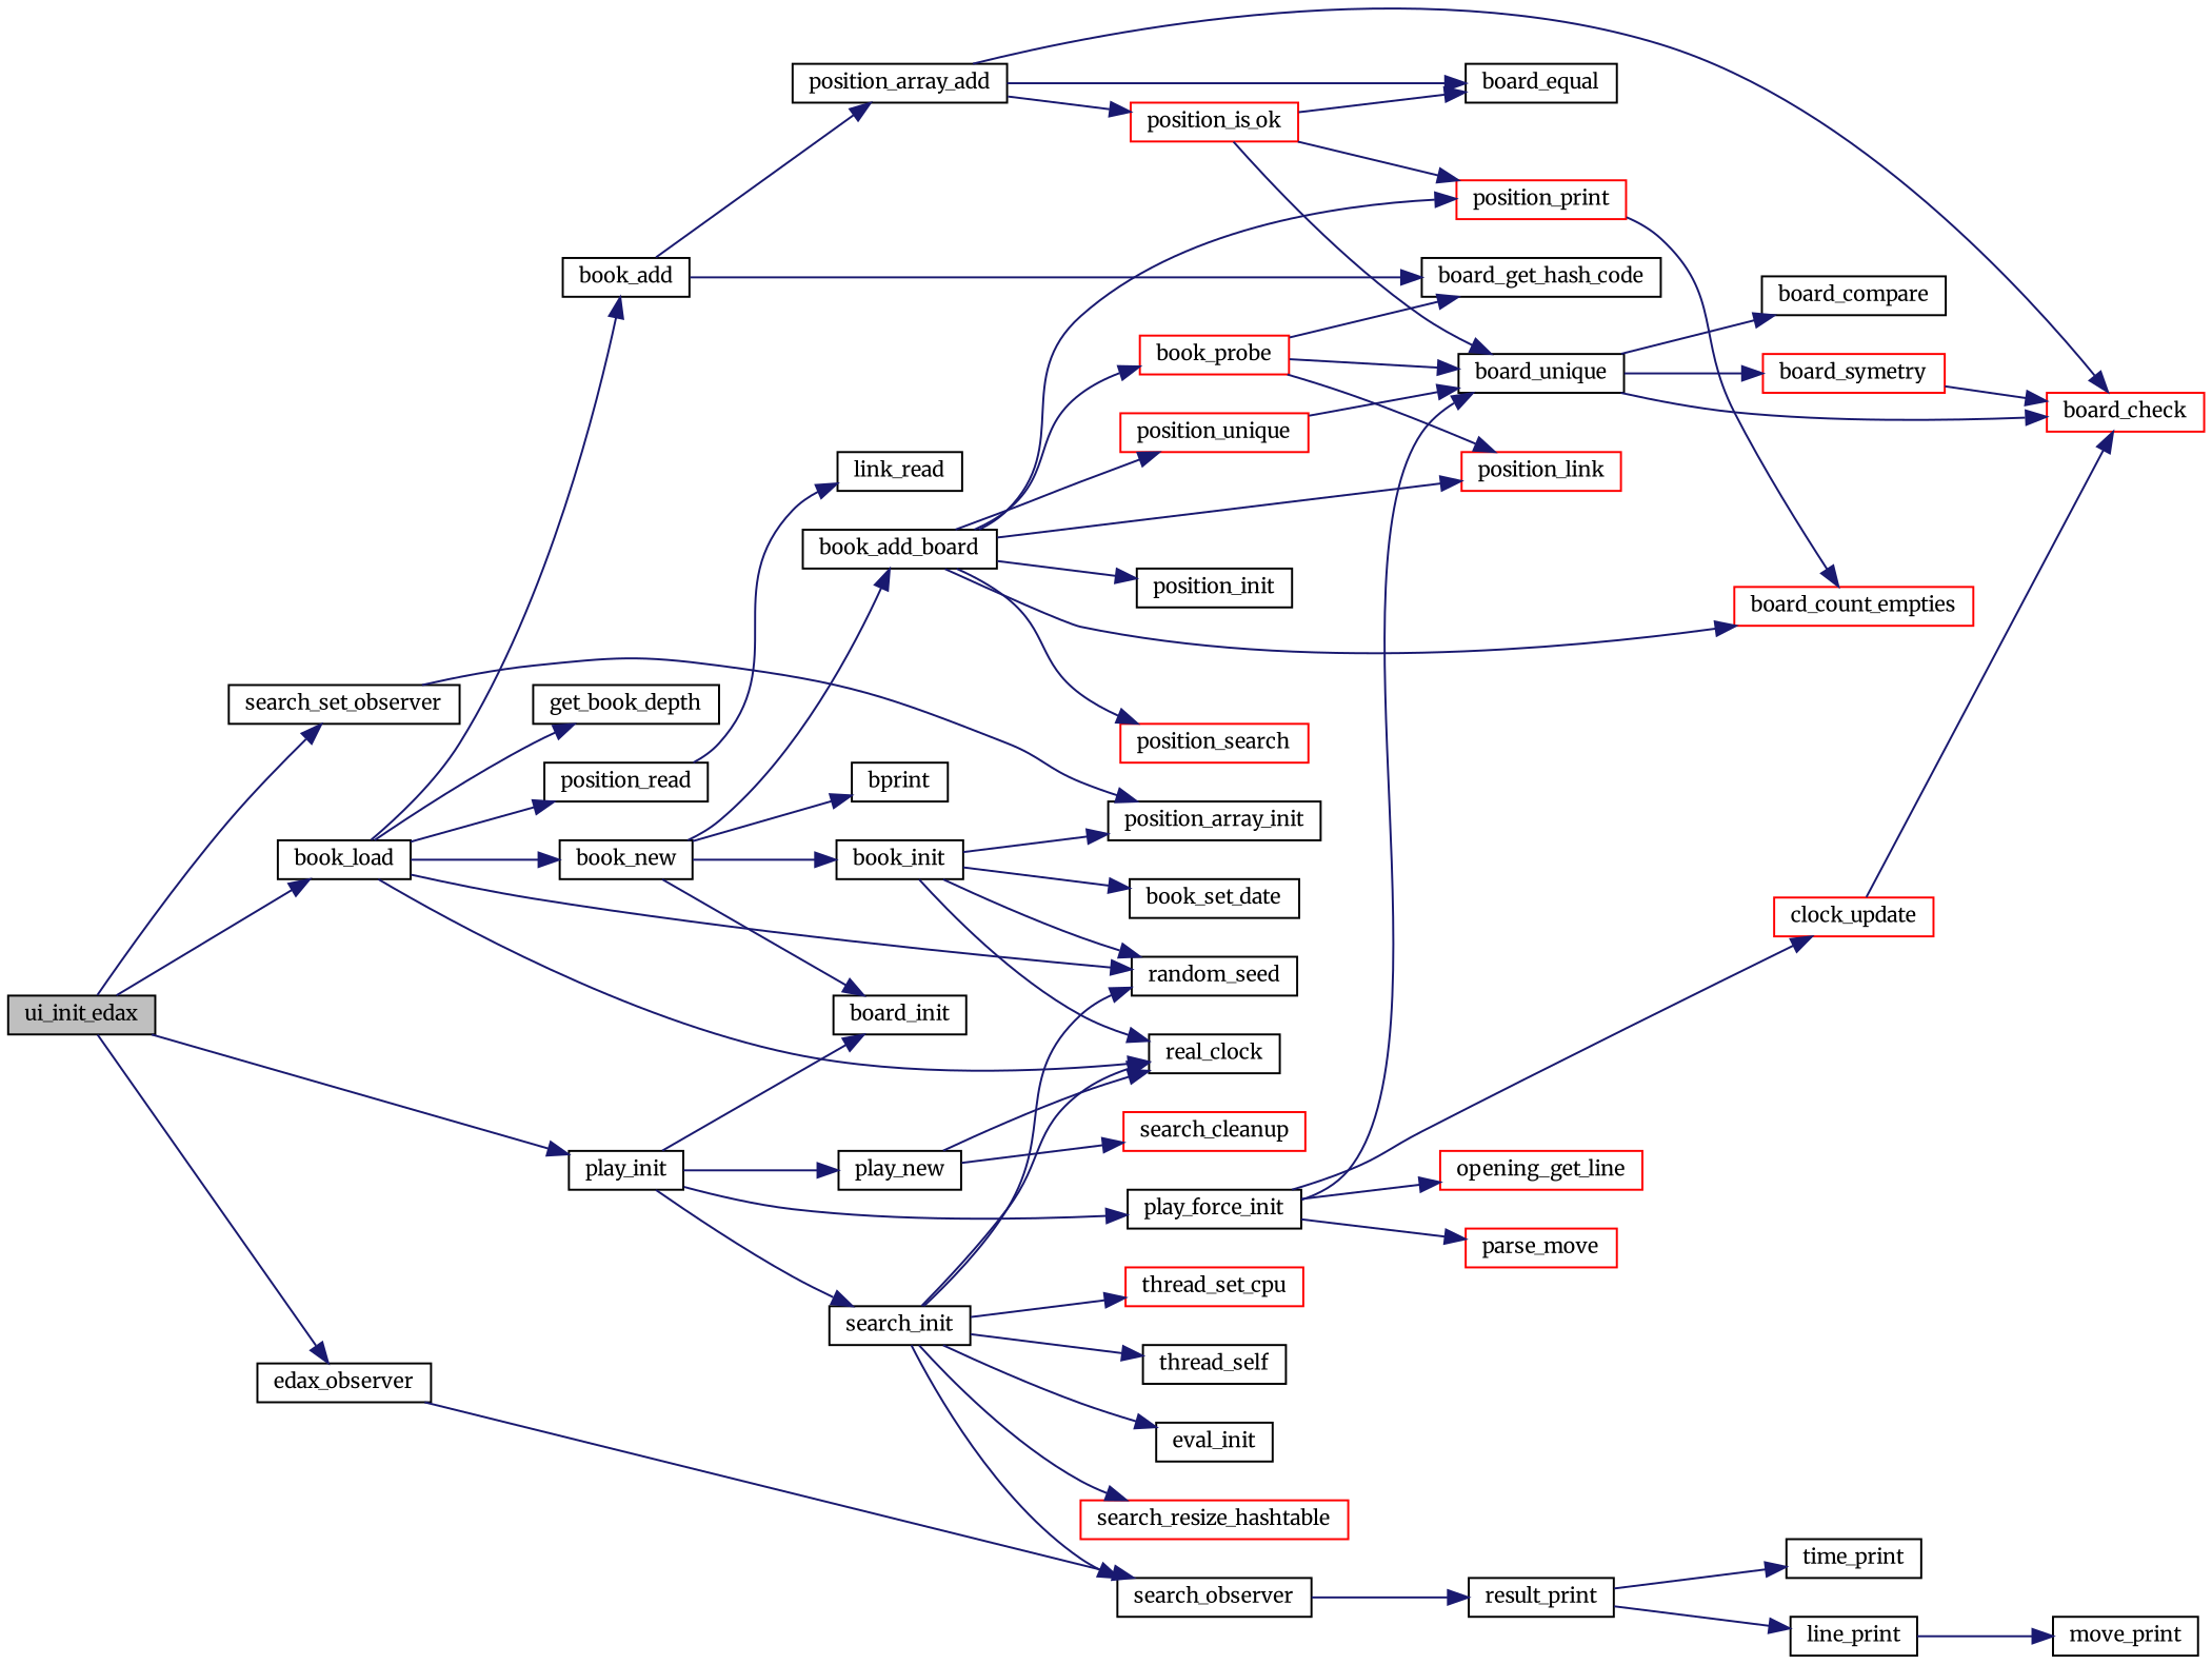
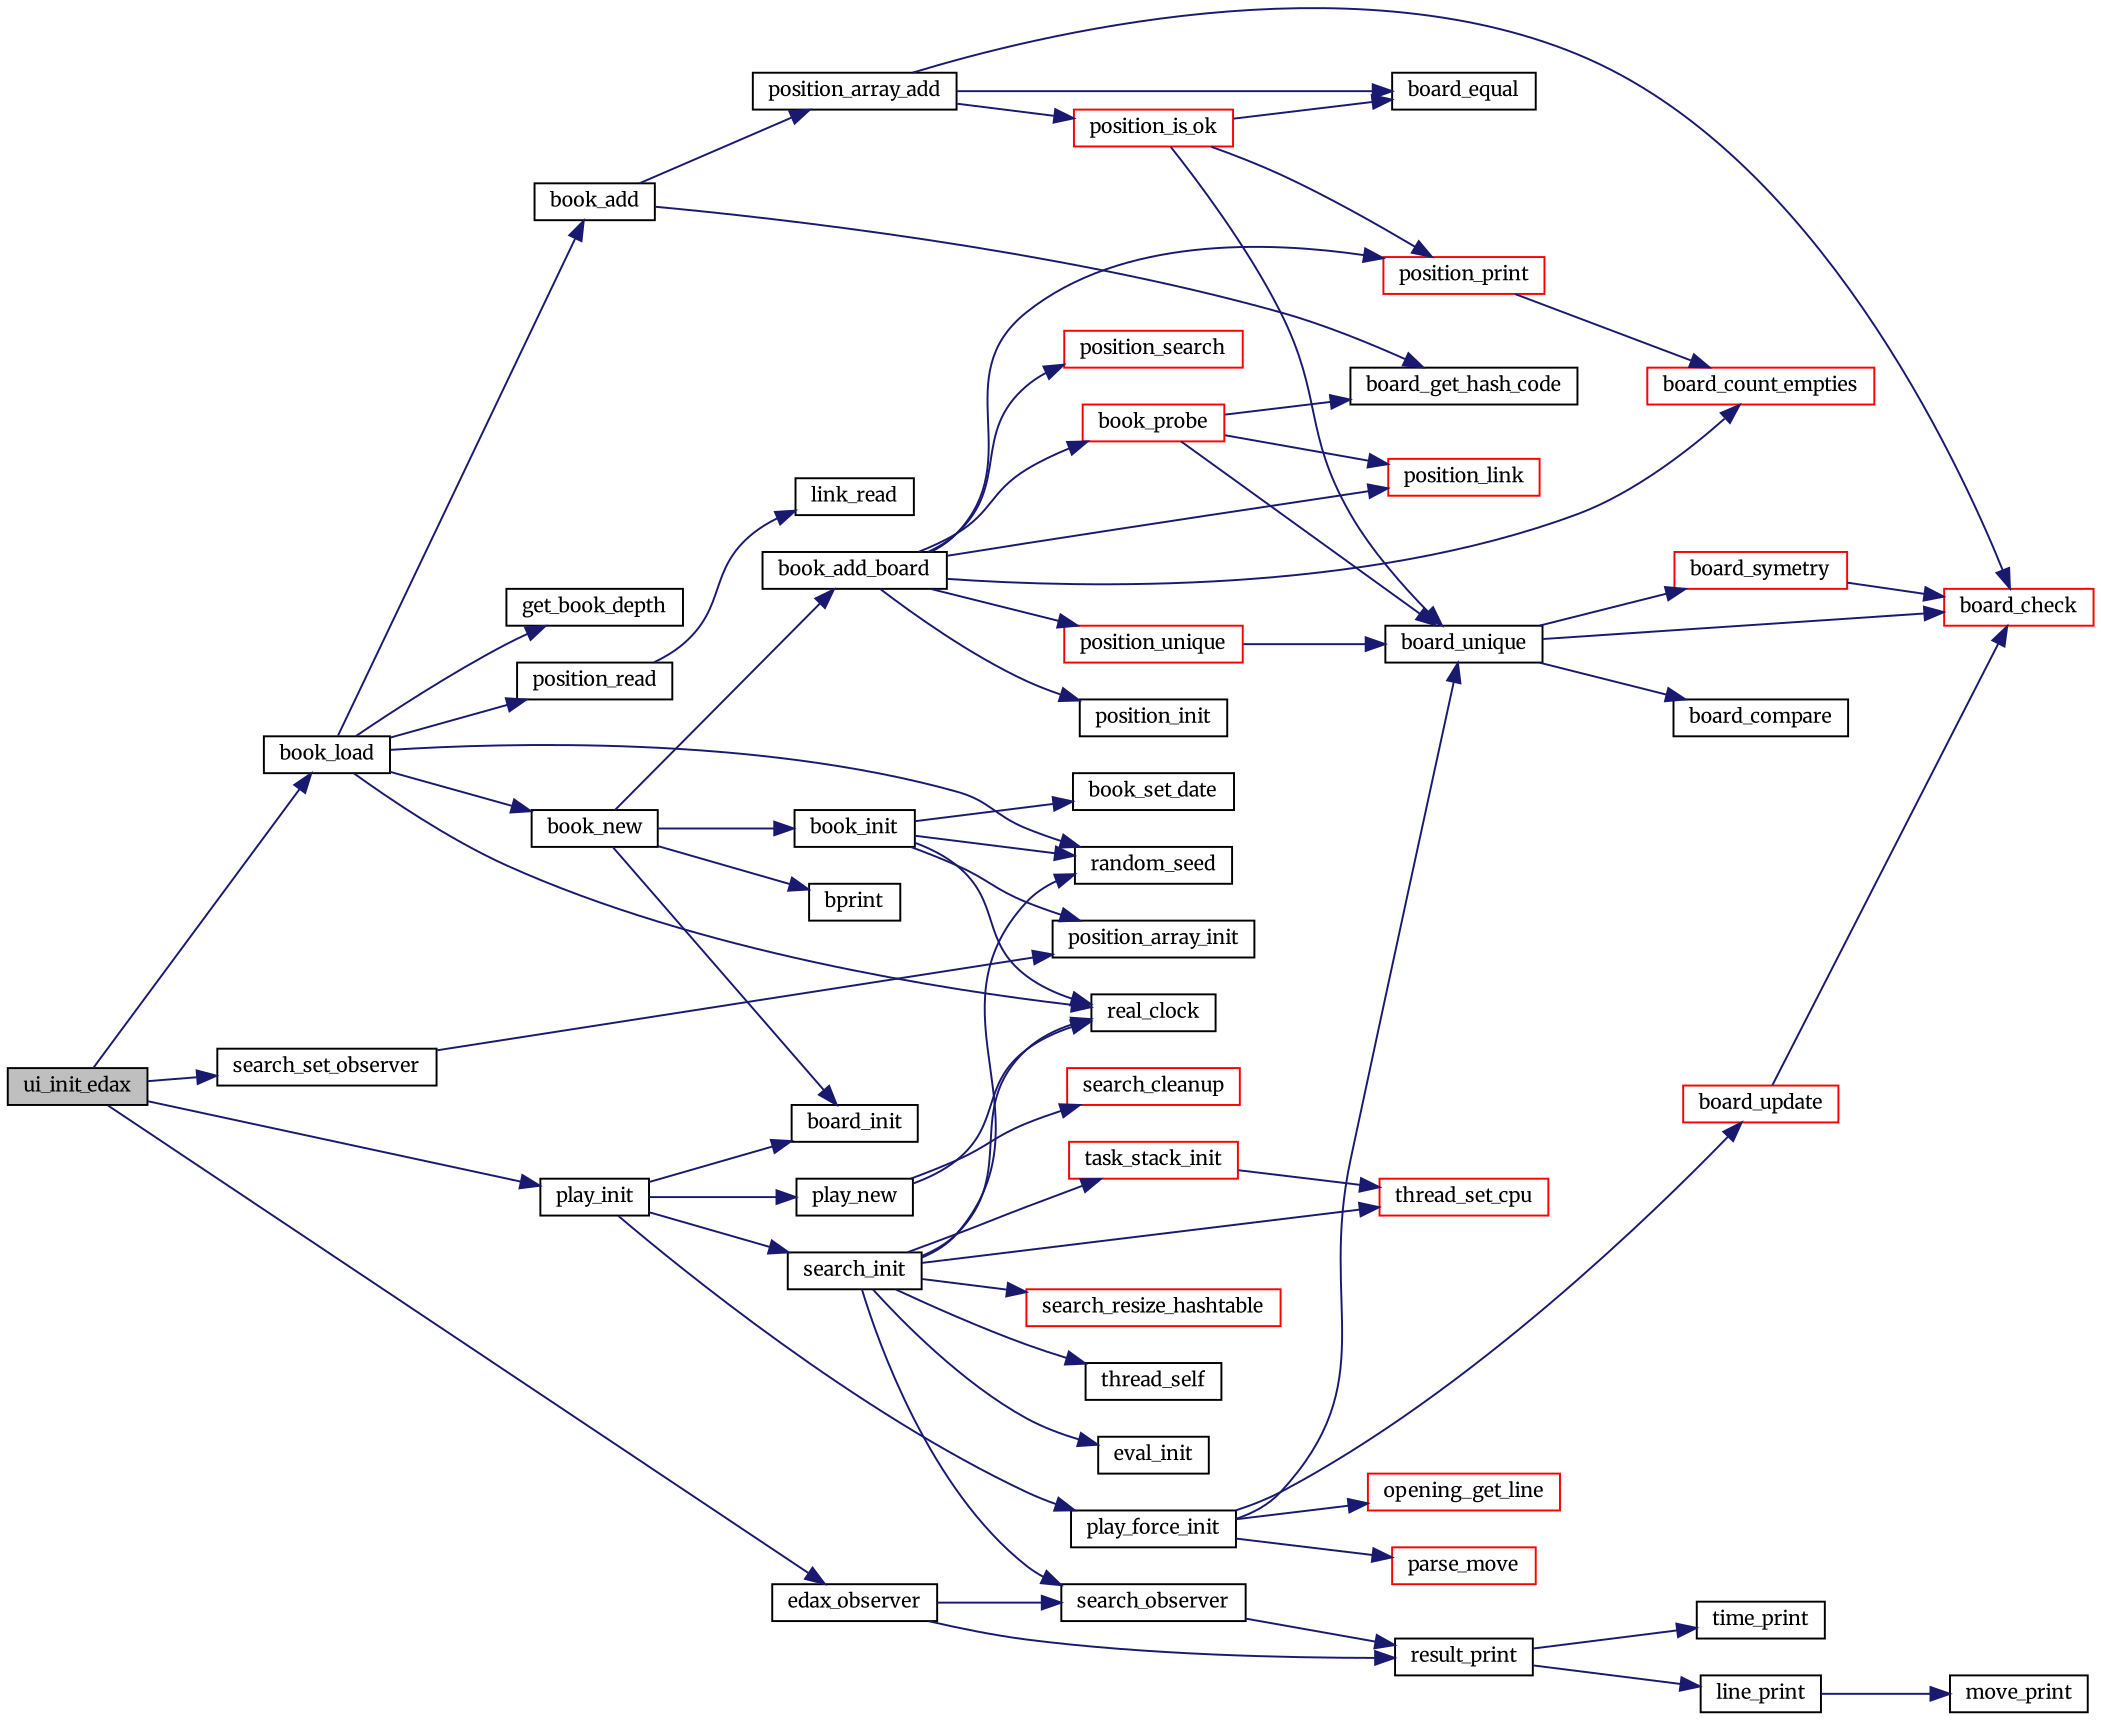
  digraph {
    fontname=Merriweather
    rankdir=LR
    node [color=black fontname=Merriweather fontsize=10 shape=record]
    edge [color=midnightblue fontname=Merriweather fontsize=10 labelfontname=FreeSans labelfontsize=10 style=solid]
    n1 [fillcolor=grey75 fontcolor=black height=0.2 label=ui_init_edax style=filled width=0.4]
    n2 [height=0.2 label=book_load width=0.4]
    n3 [height=0.2 label=edax_observer width=0.4]
    n4 [height=0.2 label=play_init width=0.4]
    n5 [height=0.2 label=search_set_observer width=0.4]
    n6 [height=0.2 label=book_add width=0.4]
    n7 [height=0.2 label=book_new width=0.4]
    n8 [height=0.2 label=random_seed width=0.4]
    n9 [height=0.2 label=real_clock width=0.4]
    n10 [height=0.2 label=get_book_depth width=0.4]
    n11 [height=0.2 label=position_read width=0.4]
    n12 [height=0.2 label=result_print width=0.4]
    n13 [height=0.2 label=search_observer width=0.4]
    n14 [height=0.2 label=board_init width=0.4]
    n15 [height=0.2 label=play_force_init width=0.4]
    n16 [height=0.2 label=play_new width=0.4]
    n17 [height=0.2 label=search_init width=0.4]
    n18 [height=0.2 label=position_array_init width=0.4]
    n19 [height=0.2 label=board_get_hash_code width=0.4]
    n20 [height=0.2 label=position_array_add width=0.4]
    n21 [height=0.2 label=book_add_board width=0.4]
    n22 [height=0.2 label=book_init width=0.4]
    n23 [height=0.2 label=bprint width=0.4]
    n24 [height=0.2 label=link_read width=0.4]
    n25 [color=red height=0.2 label=board_check width=0.4]
    n26 [height=0.2 label=board_equal width=0.4]
    n27 [color=red height=0.2 label=position_is_ok width=0.4]
    n28 [height=0.2 label=board_unique width=0.4]
    n29 [color=red height=0.2 label=position_print width=0.4]
    n30 [height=0.2 label=board_compare width=0.4]
    n31 [color=red height=0.2 label=board_symetry width=0.4]
    n32 [color=red height=0.2 label=board_count_empties width=0.4]
    n33 [color=red height=0.2 label=book_probe width=0.4]
    n34 [height=0.2 label=position_init width=0.4]
    n35 [color=red height=0.2 label=position_link width=0.4]
    n36 [color=red height=0.2 label=position_search width=0.4]
    n37 [color=red height=0.2 label=position_unique width=0.4]
    n38 [height=0.2 label=book_set_date width=0.4]
    n39 [height=0.2 label=line_print width=0.4]
    n40 [height=0.2 label=time_print width=0.4]
    n41 [height=0.2 label=move_print width=0.4]
-   n42 [color=red height=0.2 label=clock_update width=0.4]
+   n42 [color=red height=0.2 label=board_update width=0.4]
    n43 [color=red height=0.2 label=opening_get_line width=0.4]
    n44 [color=red height=0.2 label=parse_move width=0.4]
    n45 [color=red height=0.2 label=search_cleanup width=0.4]
    n46 [height=0.2 label=eval_init width=0.4]
    n47 [color=red height=0.2 label=search_resize_hashtable width=0.4]
+   n48 [color=red height=0.2 label=task_stack_init width=0.4]
    n49 [color=red height=0.2 label=thread_set_cpu width=0.4]
    n50 [height=0.2 label=thread_self width=0.4]
    n1 -> n2
    n1 -> n3
    n1 -> n4
    n1 -> n5
    n2 -> n6
    n2 -> n7
    n2 -> n8
    n2 -> n9
    n2 -> n10
    n2 -> n11
+   n3 -> n12
    n3 -> n13
    n4 -> n14
    n4 -> n15
    n4 -> n16
    n4 -> n17
    n5 -> n18
    n6 -> n19
    n6 -> n20
    n7 -> n14
    n7 -> n21
    n7 -> n22
    n7 -> n23
    n11 -> n24
    n12 -> n39
    n12 -> n40
    n13 -> n12
    n15 -> n28
    n15 -> n42
    n15 -> n43
    n15 -> n44
    n16 -> n9
    n16 -> n45
    n17 -> n8
    n17 -> n9
    n17 -> n13
    n17 -> n46
    n17 -> n47
+   n17 -> n48
    n17 -> n49
    n17 -> n50
    n20 -> n25
    n20 -> n26
    n20 -> n27
    n21 -> n29
    n21 -> n32
    n21 -> n33
    n21 -> n34
    n21 -> n35
    n21 -> n36
    n21 -> n37
    n22 -> n8
    n22 -> n9
    n22 -> n18
    n22 -> n38
    n27 -> n26
    n27 -> n28
    n27 -> n29
    n28 -> n25
    n28 -> n30
    n28 -> n31
    n29 -> n32
    n31 -> n25
    n33 -> n19
    n33 -> n28
    n33 -> n35
    n37 -> n28
    n39 -> n41
    n42 -> n25
+   n48 -> n49
  }
